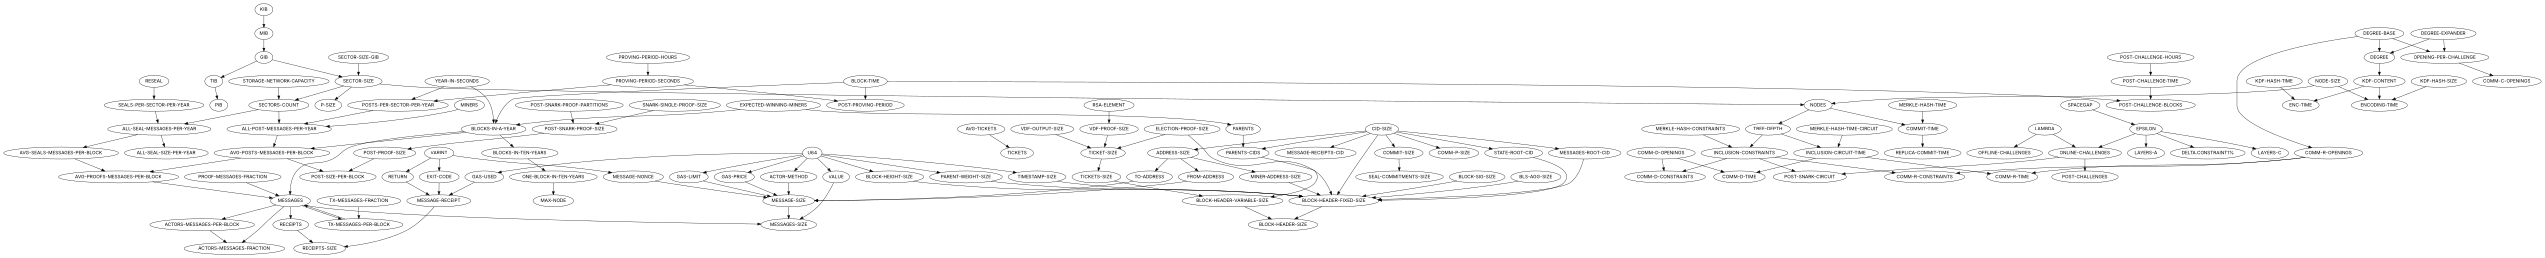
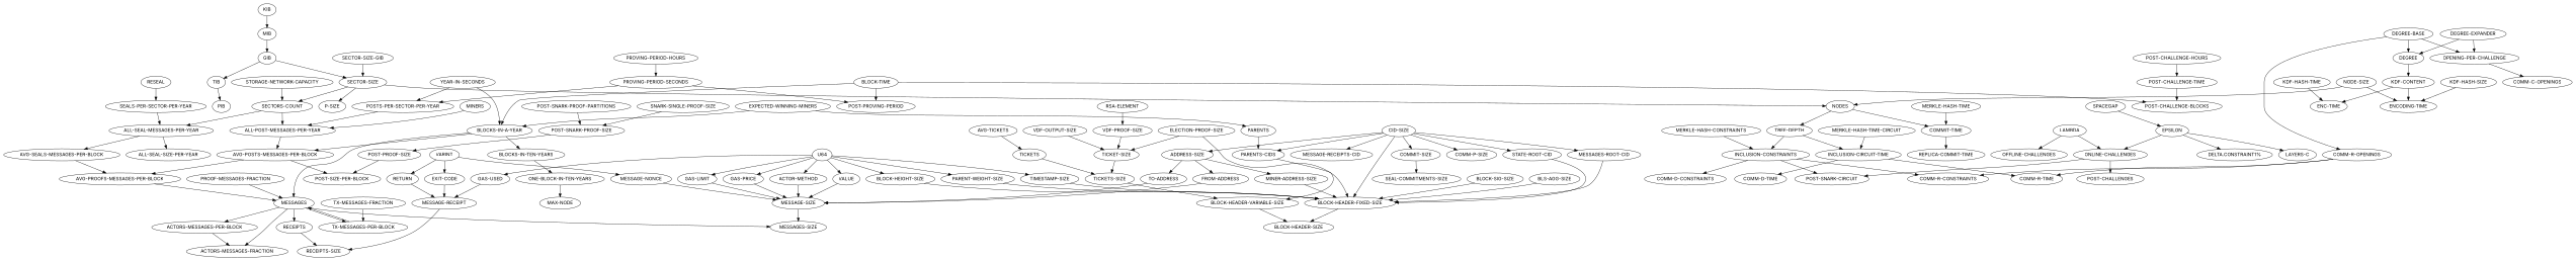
  digraph {
    fontname=Inter
    node [fontname=Inter]
    edge [fontname=Inter]
    n1 [label="ACTORS-MESSAGES-FRACTION"]
    n2 [label="ACTORS-MESSAGES-PER-BLOCK"]
    n3 [label=MESSAGES]
    n4 [label="TX-MESSAGES-PER-BLOCK"]
    n5 [label=RECEIPTS]
    n6 [label="MESSAGES-SIZE"]
    n7 [label="RECEIPTS-SIZE"]
    n8 [label="TX-MESSAGES-FRACTION"]
    n9 [label="PROOF-MESSAGES-FRACTION"]
    n10 [label="POST-SIZE-PER-BLOCK"]
    n11 [label="AVG-PROOFS-MESSAGES-PER-BLOCK"]
    n12 [label="AVG-POSTS-MESSAGES-PER-BLOCK"]
    n13 [label="AVG-SEALS-MESSAGES-PER-BLOCK"]
    n14 [label="ALL-POST-MESSAGES-PER-YEAR"]
    n15 [label=MINERS]
    n16 [label="ALL-SEAL-SIZE-PER-YEAR"]
    n17 [label="ALL-SEAL-MESSAGES-PER-YEAR"]
    n18 [label="SECTORS-COUNT"]
    n19 [label="STORAGE-NETWORK-CAPACITY"]
    n20 [label="POSTS-PER-SECTOR-PER-YEAR"]
    n21 [label="SEALS-PER-SECTOR-PER-YEAR"]
    n22 [label=RESEAL]
    n23 [label="PROVING-PERIOD-SECONDS"]
    n24 [label="POST-PROVING-PERIOD"]
    n25 [label="PROVING-PERIOD-HOURS"]
    n26 [label="P-SIZE"]
    n27 [label="COMM-P-SIZE"]
    n28 [label="MAX-NODE"]
    n29 [label="ONE-BLOCK-IN-TEN-YEARS"]
    n30 [label="BLOCKS-IN-TEN-YEARS"]
    n31 [label="BLOCKS-IN-A-YEAR"]
    n32 [label="YEAR-IN-SECONDS"]
    n33 [label="BLOCK-HEADER-SIZE"]
    n34 [label="BLOCK-HEADER-VARIABLE-SIZE"]
    n35 [label="TICKETS-SIZE"]
    n36 [label=TICKETS]
    n37 [label="AVG-TICKETS"]
    n38 [label="POST-PROOF-SIZE"]
    n39 [label="POST-SNARK-PROOF-PARTITIONS"]
    n40 [label="POST-SNARK-PROOF-SIZE"]
    n41 [label="SNARK-SINGLE-PROOF-SIZE"]
    n42 [label="POST-SNARK-CIRCUIT"]
    n43 [label="POST-CHALLENGES"]
    n44 [label="ONLINE-CHALLENGES"]
    n45 [label="POST-CHALLENGE-TIME"]
    n46 [label="POST-CHALLENGE-BLOCKS"]
    n47 [label="BLOCK-TIME"]
    n48 [label="POST-CHALLENGE-HOURS"]
    n49 [label="COMM-C-OPENINGS"]
    n50 [label="OPENING-PER-CHALLENGE"]
    n51 [label="OFFLINE-CHALLENGES"]
    n52 [label=LAMBDA]
    n53 [label="DELTA.CONSTRAINT1%"]
    n54 [label="LAYERS-C"]
-   n55 [label="LAYERS-A"]
    n56 [label=EPSILON]
    n57 [label=SPACEGAP]
    n58 [label="KDF-HASH-TIME"]
    n59 [label="ENC-TIME"]
    n60 [label="COMM-R-CONSTRAINTS"]
    n61 [label="COMM-R-TIME"]
    n62 [label="COMM-R-OPENINGS"]
    n63 [label="COMM-D-CONSTRAINTS"]
    n64 [label="COMM-D-TIME"]
-   n65 [label="COMM-D-OPENINGS"]
    n66 [label="REPLICA-COMMIT-TIME"]
    n67 [label="MERKLE-HASH-TIME"]
    n68 [label="COMMIT-TIME"]
    n69 [label="MERKLE-HASH-CONSTRAINTS"]
    n70 [label="INCLUSION-CONSTRAINTS"]
    n71 [label="MERKLE-HASH-TIME-CIRCUIT"]
    n72 [label="INCLUSION-CIRCUIT-TIME"]
    n73 [label="TREE-DEPTH"]
    n74 [label="SEAL-COMMITMENTS-SIZE"]
    n75 [label="COMMIT-SIZE"]
    n76 [label="ENCODING-TIME"]
    n77 [label="KDF-HASH-SIZE"]
    n78 [label="KDF-CONTENT"]
    n79 [label=NODES]
    n80 [label="NODE-SIZE"]
    n81 [label="SECTOR-SIZE-GIB"]
    n82 [label="SECTOR-SIZE"]
    n83 [label="DEGREE-EXPANDER"]
    n84 [label=DEGREE]
    n85 [label="DEGREE-BASE"]
    n86 [label="TICKET-SIZE"]
    n87 [label="VDF-OUTPUT-SIZE"]
    n88 [label="VDF-PROOF-SIZE"]
    n89 [label="RSA-ELEMENT"]
    n90 [label="BLOCK-HEADER-FIXED-SIZE"]
    n91 [label="BLOCK-SIG-SIZE"]
    n92 [label="TIMESTAMP-SIZE"]
    n93 [label="BLS-AGG-SIZE"]
    n94 [label="PARENTS-CIDS"]
    n95 [label=PARENTS]
    n96 [label="EXPECTED-WINNING-MINERS"]
    n97 [label="ELECTION-PROOF-SIZE"]
    n98 [label="MINER-ADDRESS-SIZE"]
    n99 [label="BLOCK-HEIGHT-SIZE"]
    n100 [label="PARENT-WEIGHT-SIZE"]
    n101 [label="STATE-ROOT-CID"]
    n102 [label="MESSAGE-RECEIPT"]
    n103 [label="GAS-USED"]
    n104 [label=RETURN]
    n105 [label="EXIT-CODE"]
    n106 [label="MESSAGE-RECEIPTS-CID"]
    n107 [label="MESSAGE-SIZE"]
    n108 [label="ACTOR-METHOD"]
    n109 [label="GAS-LIMIT"]
    n110 [label="GAS-PRICE"]
    n111 [label=VALUE]
    n112 [label=U64]
    n113 [label="MESSAGE-NONCE"]
    n114 [label=VARINT]
    n115 [label="FROM-ADDRESS"]
    n116 [label="TO-ADDRESS"]
    n117 [label="MESSAGES-ROOT-CID"]
    n118 [label="ADDRESS-SIZE"]
    n119 [label="CID-SIZE"]
    n120 [label=PIB]
    n121 [label=TIB]
    n122 [label=GIB]
    n123 [label=MIB]
    n124 [label=KIB]
    n2 -> n1
    n3 -> n1
    n3 -> n2
    n3 -> n4
    n3 -> n5
    n3 -> n6
    n4 -> n3
    n5 -> n7
    n8 -> n4
    n9 -> n3
    n11 -> n3
    n12 -> n10
    n12 -> n11
    n13 -> n11
    n14 -> n12
    n15 -> n14
    n17 -> n13
    n17 -> n16
    n18 -> n14
    n18 -> n17
    n19 -> n18
    n20 -> n14
    n21 -> n17
    n22 -> n21
    n23 -> n20
    n23 -> n24
    n25 -> n23
    n29 -> n28
    n30 -> n29
    n31 -> n3
    n31 -> n12
    n31 -> n30
    n32 -> n20
    n32 -> n31
    n34 -> n33
    n35 -> n34
+   n36 -> n35
    n37 -> n36
    n38 -> n10
    n39 -> n40
    n40 -> n38
    n41 -> n40
    n44 -> n42
    n44 -> n43
    n45 -> n46
    n47 -> n24
    n47 -> n31
    n47 -> n46
    n48 -> n45
    n50 -> n49
    n52 -> n44
    n52 -> n51
    n56 -> n44
    n56 -> n53
    n56 -> n54
-   n56 -> n55
    n57 -> n56
    n58 -> n59
    n62 -> n60
    n62 -> n61
-   n65 -> n63
-   n65 -> n64
    n67 -> n68
    n68 -> n66
    n69 -> n70
    n70 -> n42
    n70 -> n60
    n70 -> n63
    n71 -> n72
    n72 -> n61
    n72 -> n64
    n73 -> n70
    n73 -> n72
    n75 -> n74
    n77 -> n76
    n78 -> n59
    n78 -> n76
    n79 -> n68
    n79 -> n73
    n80 -> n76
    n80 -> n79
    n81 -> n82
    n82 -> n18
    n82 -> n26
    n82 -> n79
    n83 -> n50
    n83 -> n84
    n84 -> n78
    n85 -> n50
    n85 -> n62
    n85 -> n84
    n86 -> n35
    n87 -> n86
    n88 -> n86
    n89 -> n88
    n90 -> n33
    n91 -> n90
    n92 -> n90
    n93 -> n90
    n94 -> n34
    n95 -> n94
    n96 -> n31
    n96 -> n95
    n97 -> n86
    n97 -> n90
    n98 -> n90
    n99 -> n90
    n100 -> n90
    n101 -> n90
    n102 -> n7
    n103 -> n102
    n104 -> n102
    n105 -> n102
    n107 -> n6
    n108 -> n107
    n109 -> n107
    n110 -> n107
-   n111 -> n6
+   n111 -> n107
    n112 -> n92
    n112 -> n99
    n112 -> n100
    n112 -> n103
    n112 -> n108
    n112 -> n109
    n112 -> n110
    n112 -> n111
    n113 -> n107
    n114 -> n104
    n114 -> n105
    n114 -> n113
    n115 -> n107
    n116 -> n107
    n117 -> n90
    n118 -> n98
    n118 -> n115
    n118 -> n116
    n119 -> n27
    n119 -> n75
    n119 -> n90
    n119 -> n94
    n119 -> n101
    n119 -> n106
    n119 -> n117
    n119 -> n118
    n121 -> n120
    n122 -> n82
    n122 -> n121
    n123 -> n122
    n124 -> n123
  }
